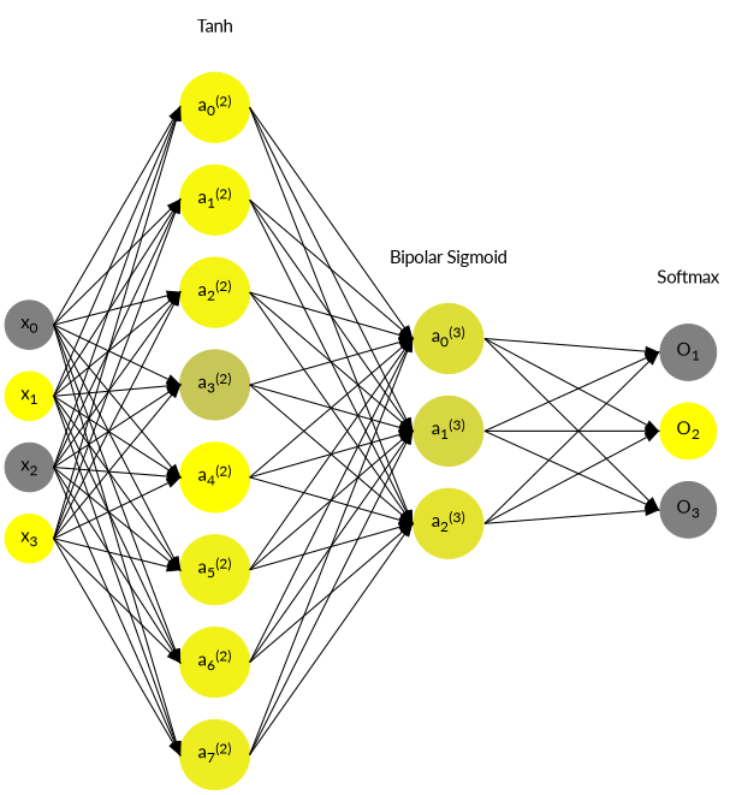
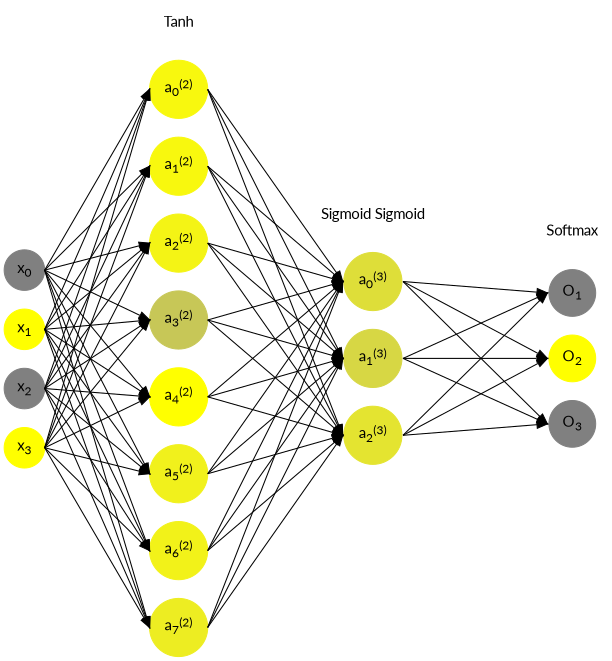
  digraph {
    rankdir=LR
    ranksep=1.4
    splines=false
    fontname=Lato
    node [color="0.1667, 0.0, 0.5" fillcolor="0.1667, 0.0, 0.5" shape=circle style=filled fontname=Lato]
    edge [headport=w style=solid tailport=e fontname=Lato]
    n1 [label=<x<sub>0</sub>>]
    n2 [color="0.1667, 1.0, 1.0" fillcolor="0.1667, 1.0, 1.0" label=<x<sub>1</sub>>]
    n3 [label=<x<sub>2</sub>>]
    n4 [color="0.1667, 1.0, 1.0" fillcolor="0.1667, 1.0, 1.0" label=<x<sub>3</sub>>]
    n5 [color="0.1667, 0.943151, 0.971576" fillcolor="0.1667, 0.943151, 0.971576" label=<a<sub>0</sub><sup>(2)</sup>>]
    n6 [color="0.1667, 0.941974, 0.970987" fillcolor="0.1667, 0.941974, 0.970987" label=<a<sub>1</sub><sup>(2)</sup>>]
    n7 [color="0.1667, 0.912717, 0.956358" fillcolor="0.1667, 0.912717, 0.956358" label=<a<sub>2</sub><sup>(2)</sup>>]
    n8 [color="0.1667, 0.562261, 0.781131" fillcolor="0.1667, 0.562261, 0.781131" label=<a<sub>3</sub><sup>(2)</sup>>]
    n9 [color="0.1667, 0.998237, 0.999118" fillcolor="0.1667, 0.998237, 0.999118" label=<a<sub>4</sub><sup>(2)</sup>>]
    n10 [color="0.1667, 0.883344, 0.941672" fillcolor="0.1667, 0.883344, 0.941672" label=<a<sub>5</sub><sup>(2)</sup>>]
    n11 [color="0.1667, 0.896113, 0.948057" fillcolor="0.1667, 0.896113, 0.948057" label=<a<sub>6</sub><sup>(2)</sup>>]
    n12 [color="0.1667, 0.853352, 0.926676" fillcolor="0.1667, 0.853352, 0.926676" label=<a<sub>7</sub><sup>(2)</sup>>]
    n13 [color="0.1667, 0.741747, 0.870874" fillcolor="0.1667, 0.741747, 0.870874" label=<a<sub>0</sub><sup>(3)</sup>>]
    n14 [color="0.1667, 0.684416, 0.842208" fillcolor="0.1667, 0.684416, 0.842208" label=<a<sub>1</sub><sup>(3)</sup>>]
    n15 [color="0.1667, 0.786461, 0.893230" fillcolor="0.1667, 0.786461, 0.893230" label=<a<sub>2</sub><sup>(3)</sup>>]
    n16 [label=<O<sub>1</sub>>]
    n17 [color="0.1667, 1.0, 1.0" fillcolor="0.1667, 1.0, 1.0" label=<O<sub>2</sub>>]
    n18 [label=<O<sub>3</sub>>]
    n19 [label=Tanh shape=plaintext color="" fillcolor="" style=""]
-   n20 [label="Bipolar Sigmoid" shape=plaintext color="" fillcolor="" style=""]
+   n20 [label="Sigmoid Sigmoid" shape=plaintext color="" fillcolor="" style=""]
    n21 [label=Softmax shape=plaintext color="" fillcolor="" style=""]
    subgraph sub_1 {
      n1
    }
    subgraph sub_2 {
      n2
    }
    subgraph sub_3 {
      n3
    }
    subgraph sub_4 {
      n4
    }
    subgraph sub_5 {
      n5
    }
    subgraph sub_6 {
      n6
    }
    subgraph sub_7 {
      n7
    }
    subgraph sub_8 {
      n8
    }
    subgraph sub_9 {
      n9
    }
    subgraph sub_10 {
      n10
    }
    subgraph sub_11 {
      n11
    }
    subgraph sub_12 {
      n12
    }
    subgraph sub_13 {
      n13
    }
    subgraph sub_14 {
      n14
    }
    subgraph sub_15 {
      n15
    }
    subgraph sub_16 {
      n16
    }
    subgraph sub_17 {
      n17
    }
    subgraph sub_18 {
      n18
    }
    subgraph sub_19 {
      rank=same
      n1
      n2
      n3
      n4
    }
    subgraph sub_20 {
      rank=same
      n5
      n6
      n7
      n8
      n9
      n10
      n11
      n12
    }
    subgraph sub_21 {
      rank=same
      n13
      n14
      n15
    }
    subgraph sub_22 {
      rank=same
      n16
      n17
      n18
    }
    subgraph sub_23 {
      rank=same
      n5
      n19
    }
    subgraph sub_24 {
      rank=same
      n13
      n20
    }
    subgraph sub_25 {
      rank=same
      n16
      n21
    }
    n1 -> n2 [style=invis]
    n1 -> n5
    n1 -> n6
    n1 -> n7
    n1 -> n8
    n1 -> n9
    n1 -> n10
    n1 -> n11
    n1 -> n12
    n2 -> n3 [style=invis]
    n2 -> n5
    n2 -> n6
    n2 -> n7
    n2 -> n8
    n2 -> n9
    n2 -> n10
    n2 -> n11
    n2 -> n12
    n3 -> n4 [style=invis]
    n3 -> n5
    n3 -> n6
    n3 -> n7
    n3 -> n8
    n3 -> n9
    n3 -> n10
    n3 -> n11
    n3 -> n12
    n4 -> n5
    n4 -> n6
    n4 -> n7
    n4 -> n8
    n4 -> n9
    n4 -> n10
    n4 -> n11
    n4 -> n12
    n5 -> n6 [style=invis]
    n5 -> n13
    n5 -> n14
    n5 -> n15
    n6 -> n7 [style=invis]
    n6 -> n13
    n6 -> n14
    n6 -> n15
    n7 -> n8 [style=invis]
    n7 -> n13
    n7 -> n14
    n7 -> n15
    n8 -> n9 [style=invis]
    n8 -> n13
    n8 -> n14
    n8 -> n15
    n9 -> n10 [style=invis]
    n9 -> n13
    n9 -> n14
    n9 -> n15
    n10 -> n11 [style=invis]
    n10 -> n13
    n10 -> n14
    n10 -> n15
    n11 -> n12 [style=invis]
    n11 -> n13
    n11 -> n14
    n11 -> n15
    n12 -> n13
    n12 -> n14
    n12 -> n15
    n13 -> n14 [style=invis]
    n13 -> n16
    n13 -> n17
    n13 -> n18
    n14 -> n15 [style=invis]
    n14 -> n16
    n14 -> n17
    n14 -> n18
    n15 -> n16
    n15 -> n17
    n15 -> n18
    n16 -> n17 [style=invis]
    n17 -> n18 [style=invis]
    n19 -> n5 [style=invis]
    n20 -> n13 [style=invis]
    n21 -> n16 [style=invis]
  }
